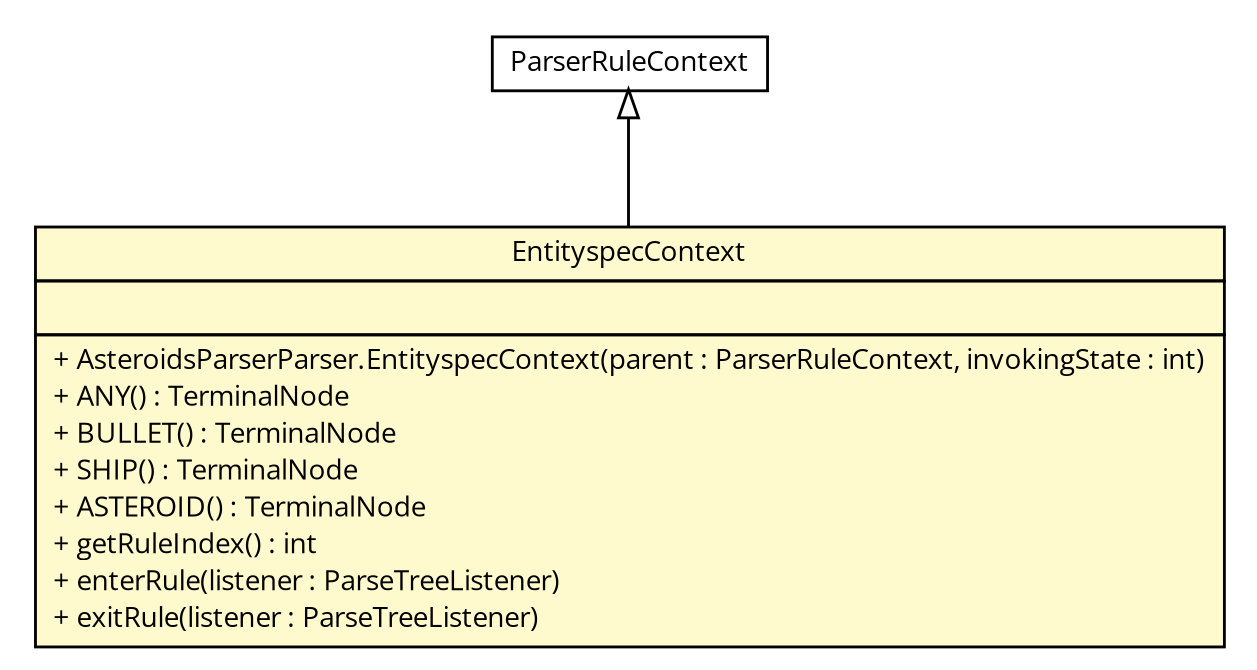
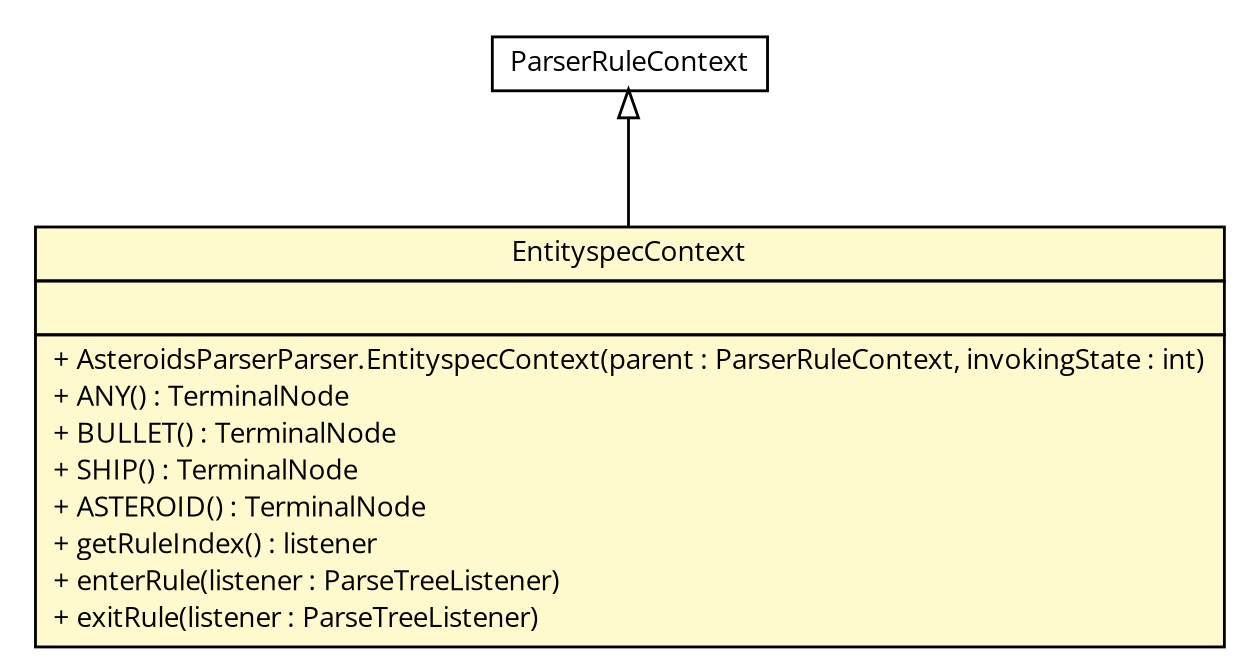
  digraph {
    nodesep=0.25
    ranksep=0.5
    fontname="Open Sans"
    node [fontcolor=black fontname="Open Sans" fontsize=10.0 shape=plaintext]
-   n1 [label=<<table title="model.programs.parsing.AsteroidsParserParser.EntityspecContext" border="0" cellborder="1" cellspacing="0" cellpadding="2" port="p" bgcolor="lemonChiffon" href="./AsteroidsParserParser.EntityspecContext.html"> 		<tr><td><table border="0" cellspacing="0" cellpadding="1"> <tr><td align="center" balign="center"> EntityspecContext </td></tr> 		</table></td></tr> 		<tr><td><table border="0" cellspacing="0" cellpadding="1"> <tr><td align="left" balign="left">  </td></tr> 		</table></td></tr> 		<tr><td><table border="0" cellspacing="0" cellpadding="1"> <tr><td align="left" balign="left"> + AsteroidsParserParser.EntityspecContext(parent : ParserRuleContext, invokingState : int) </td></tr> <tr><td align="left" balign="left"> + ANY() : TerminalNode </td></tr> <tr><td align="left" balign="left"> + BULLET() : TerminalNode </td></tr> <tr><td align="left" balign="left"> + SHIP() : TerminalNode </td></tr> <tr><td align="left" balign="left"> + ASTEROID() : TerminalNode </td></tr> <tr><td align="left" balign="left"> + getRuleIndex() : int </td></tr> <tr><td align="left" balign="left"> + enterRule(listener : ParseTreeListener) </td></tr> <tr><td align="left" balign="left"> + exitRule(listener : ParseTreeListener) </td></tr> 		</table></td></tr> 		</table>>]
+   n1 [label=<<table title="model.programs.parsing.AsteroidsParserParser.EntityspecContext" border="0" cellborder="1" cellspacing="0" cellpadding="2" port="p" bgcolor="lemonChiffon" href="./AsteroidsParserParser.EntityspecContext.html"> 		<tr><td><table border="0" cellspacing="0" cellpadding="1"> <tr><td align="center" balign="center"> EntityspecContext </td></tr> 		</table></td></tr> 		<tr><td><table border="0" cellspacing="0" cellpadding="1"> <tr><td align="left" balign="left">  </td></tr> 		</table></td></tr> 		<tr><td><table border="0" cellspacing="0" cellpadding="1"> <tr><td align="left" balign="left"> + AsteroidsParserParser.EntityspecContext(parent : ParserRuleContext, invokingState : int) </td></tr> <tr><td align="left" balign="left"> + ANY() : TerminalNode </td></tr> <tr><td align="left" balign="left"> + BULLET() : TerminalNode </td></tr> <tr><td align="left" balign="left"> + SHIP() : TerminalNode </td></tr> <tr><td align="left" balign="left"> + ASTEROID() : TerminalNode </td></tr> <tr><td align="left" balign="left"> + getRuleIndex() : listener </td></tr> <tr><td align="left" balign="left"> + enterRule(listener : ParseTreeListener) </td></tr> <tr><td align="left" balign="left"> + exitRule(listener : ParseTreeListener) </td></tr> 		</table></td></tr> 		</table>>]
    n2 [label=<<table title="ParserRuleContext" border="0" cellborder="1" cellspacing="0" cellpadding="2" port="p" href="http://java.sun.com/j2se/1.4.2/docs/api//ParserRuleContext.html"> 		<tr><td><table border="0" cellspacing="0" cellpadding="1"> <tr><td align="center" balign="center"> ParserRuleContext </td></tr> 		</table></td></tr> 		</table>>]
    n2 -> n1 [arrowtail=empty dir=back fontname="Open Sans" fontsize=10 headport=p labelfontname=Helvetica labelfontsize=10 tailport=p]
  }
